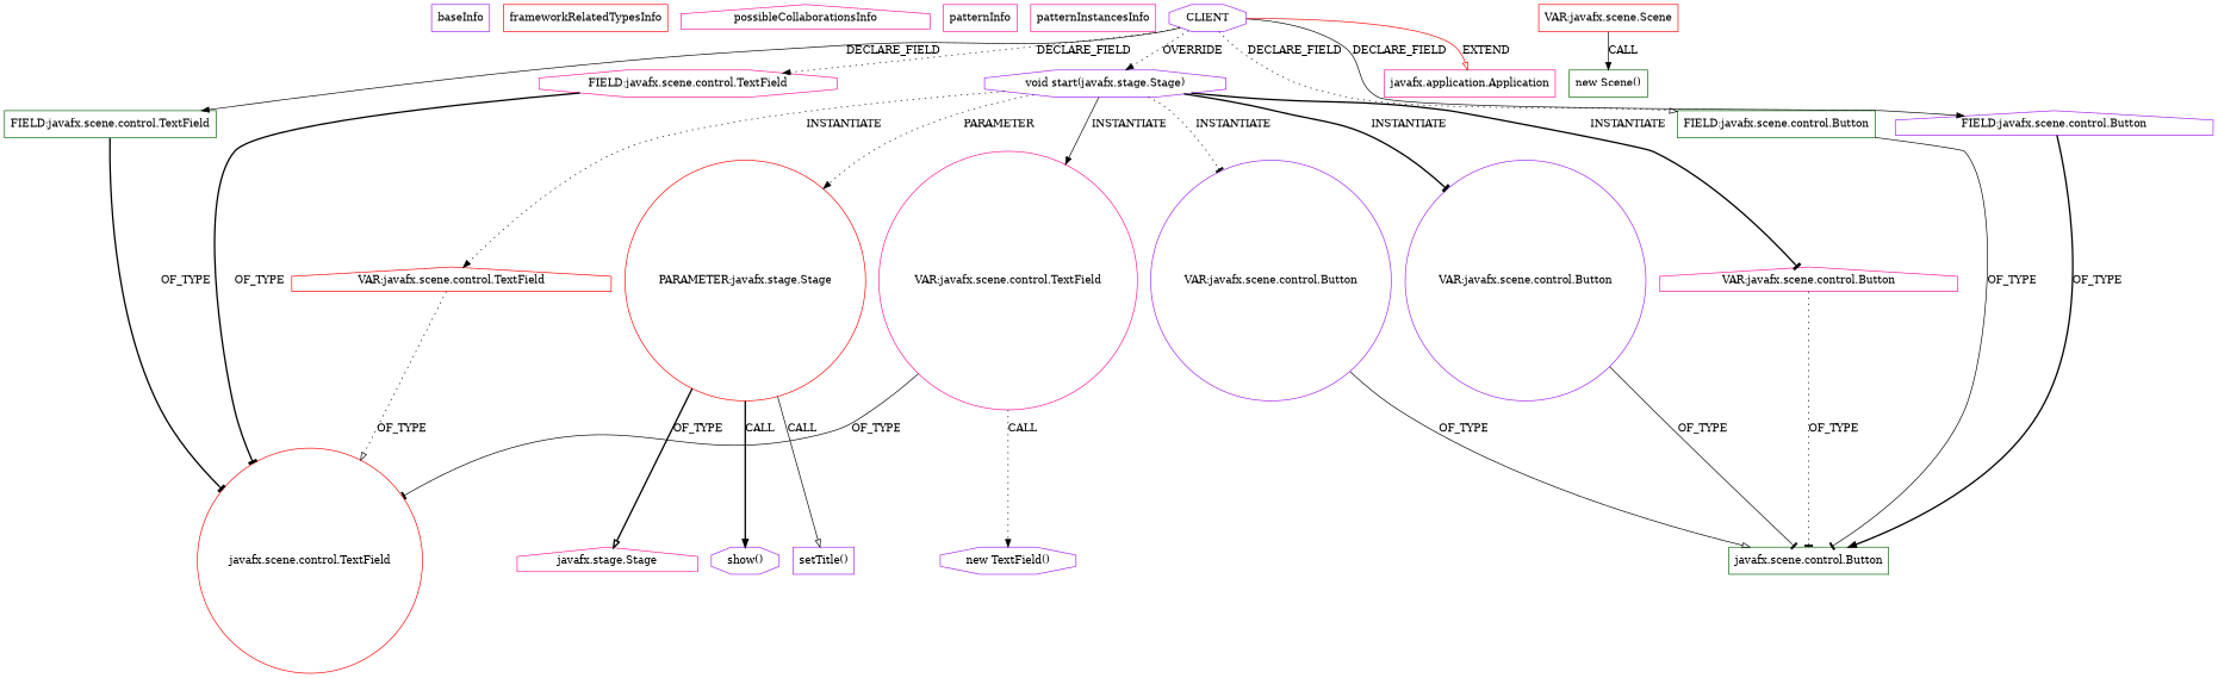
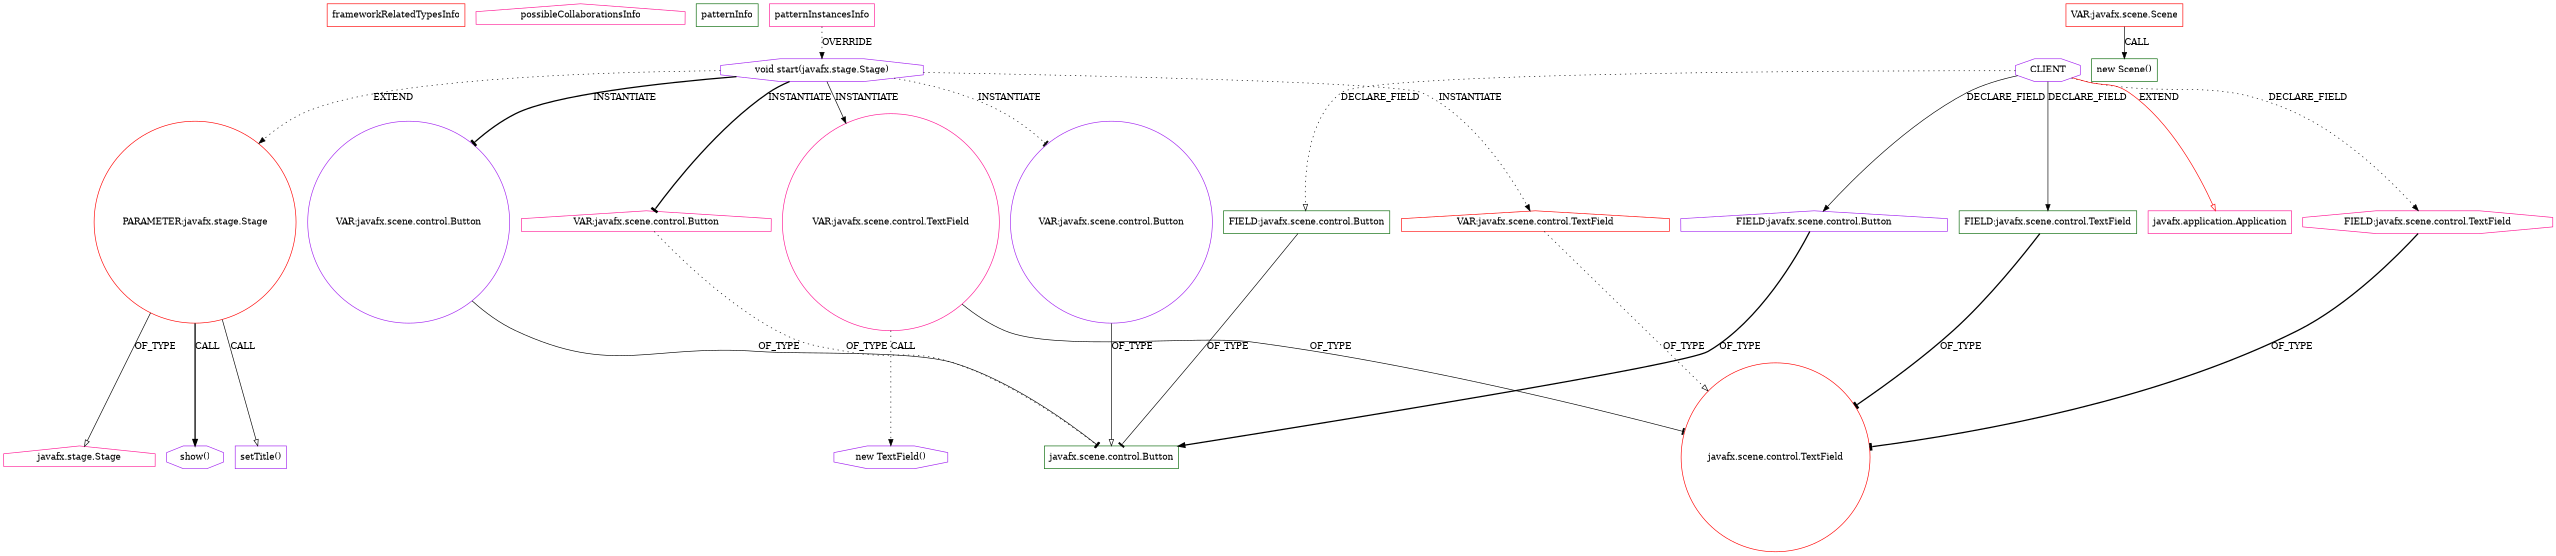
  digraph {
    node [color=purple shape=box isFrameworkType=false vertexType=VARIABLE_EXPRESION]
    edge [arrowhead=normal style=solid]
-   baseInfo [category=pattern graphId=782 isAnonymous=false possibleRelation=false isFrameworkType="" vertexType=""]
    frameworkRelatedTypesInfo [0="javafx.application.Application" color=red isFrameworkType="" vertexType=""]
    possibleCollaborationsInfo [color=deeppink shape=house isFrameworkType="" vertexType=""]
-   patternInfo [color=deeppink frequency=2.0 patternRootClient=0 isFrameworkType="" vertexType=""]
+   patternInfo [color=darkgreen frequency=2.0 patternRootClient=0 isFrameworkType="" vertexType=""]
    patternInstancesInfo [0="Totenfluch-TPrivateChat-Client~/Totenfluch-TPrivateChat-Client/TPrivateChat-Client-master/TPvtChat-C/src/me/Totenfluch/pack/Main.java~Main~1483" 1="nielsmaneschijn-8bit~/nielsmaneschijn-8bit/8bit-master/src/net/maneschijn/bleep/core/MathFX.java~MathFX~3756" color=deeppink isFrameworkType="" vertexType=""]
    n6 [label="new TextField()" shape=octagon vertexType=CONSTRUCTOR_CALL]
    n7 [color=deeppink label="VAR:javafx.scene.control.TextField" shape=circle]
    n8 [color=red label="javafx.scene.control.TextField" shape=circle vertexType=FRAMEWORK_CLASS_TYPE]
    n9 [label="void start(javafx.stage.Stage)" shape=octagon vertexType=OVERRIDING_METHOD_DECLARATION]
    n10 [color=red label="PARAMETER:javafx.stage.Stage" shape=circle vertexType=PARAMETER_DECLARATION]
    n11 [color=red label="VAR:javafx.scene.control.TextField" shape=house]
    n12 [label="VAR:javafx.scene.control.Button" shape=circle]
    n13 [label="VAR:javafx.scene.control.Button" shape=circle]
    n14 [color=deeppink label="VAR:javafx.scene.control.Button" shape=house]
    n15 [color=deeppink label="javafx.stage.Stage" shape=house vertexType=FRAMEWORK_CLASS_TYPE]
    n16 [label="show()" shape=octagon vertexType=INSIDE_CALL]
    n17 [label="setTitle()" vertexType=INSIDE_CALL]
    n18 [color=red label="VAR:javafx.scene.Scene"]
    n19 [color=darkgreen label="new Scene()" vertexType=CONSTRUCTOR_CALL]
    n20 [color=darkgreen label="javafx.scene.control.Button" vertexType=FRAMEWORK_CLASS_TYPE]
    n21 [label=CLIENT shape=octagon vertexType=ROOT_CLIENT_CLASS_DECLARATION]
    n22 [color=darkgreen label="FIELD:javafx.scene.control.Button" vertexType=FIELD_DECLARATION]
    n23 [label="FIELD:javafx.scene.control.Button" shape=house vertexType=FIELD_DECLARATION]
    n24 [color=darkgreen label="FIELD:javafx.scene.control.TextField" vertexType=FIELD_DECLARATION]
    n25 [color=deeppink label="FIELD:javafx.scene.control.TextField" shape=octagon vertexType=FIELD_DECLARATION]
    n26 [color=deeppink label="javafx.application.Application" vertexType=FRAMEWORK_CLASS_TYPE]
    n7 -> n6 [label=CALL style=dotted]
    n7 -> n8 [arrowhead=tee label=OF_TYPE]
    n9 -> n7 [label=INSTANTIATE]
-   n9 -> n10 [label=PARAMETER style=dotted]
+   n9 -> n10 [label=EXTEND style=dotted]
    n9 -> n11 [label=INSTANTIATE style=dotted]
    n9 -> n12 [arrowhead=tee label=INSTANTIATE style=dotted]
    n9 -> n13 [arrowhead=tee label=INSTANTIATE style=bold]
    n9 -> n14 [arrowhead=tee label=INSTANTIATE style=bold]
-   n10 -> n15 [arrowhead=onormal label=OF_TYPE style=bold]
+   n10 -> n15 [arrowhead=onormal label=OF_TYPE]
    n10 -> n16 [label=CALL style=bold]
    n10 -> n17 [arrowhead=onormal label=CALL]
    n11 -> n8 [arrowhead=onormal label=OF_TYPE style=dotted]
    n12 -> n20 [arrowhead=onormal label=OF_TYPE]
    n13 -> n20 [arrowhead=tee label=OF_TYPE]
    n14 -> n20 [arrowhead=tee label=OF_TYPE style=dotted]
    n18 -> n19 [label=CALL]
-   n21 -> n9 [label=OVERRIDE style=dotted]
+   patternInstancesInfo -> n9 [label=OVERRIDE style=dotted]
    n21 -> n22 [arrowhead=onormal label=DECLARE_FIELD style=dotted]
    n21 -> n23 [label=DECLARE_FIELD]
    n21 -> n24 [label=DECLARE_FIELD]
    n21 -> n25 [label=DECLARE_FIELD style=dotted]
    n21 -> n26 [arrowhead=onormal color=red label=EXTEND]
    n22 -> n20 [arrowhead=tee label=OF_TYPE]
    n23 -> n20 [label=OF_TYPE style=bold]
    n24 -> n8 [arrowhead=tee label=OF_TYPE style=bold]
    n25 -> n8 [arrowhead=tee label=OF_TYPE style=bold]
  }
